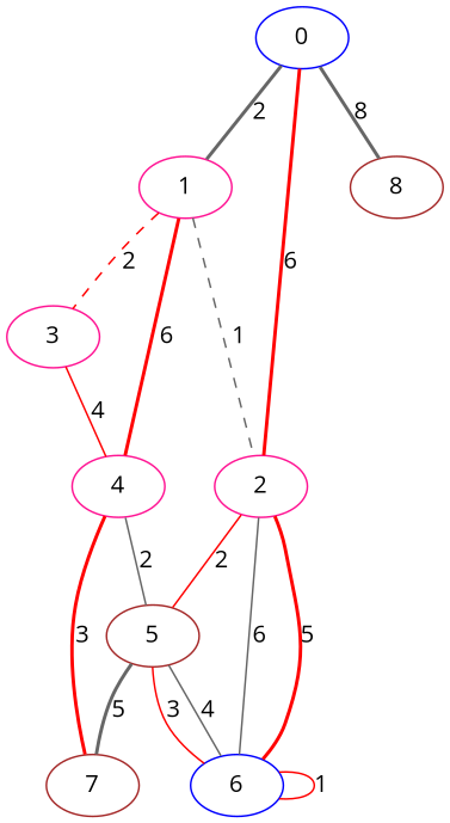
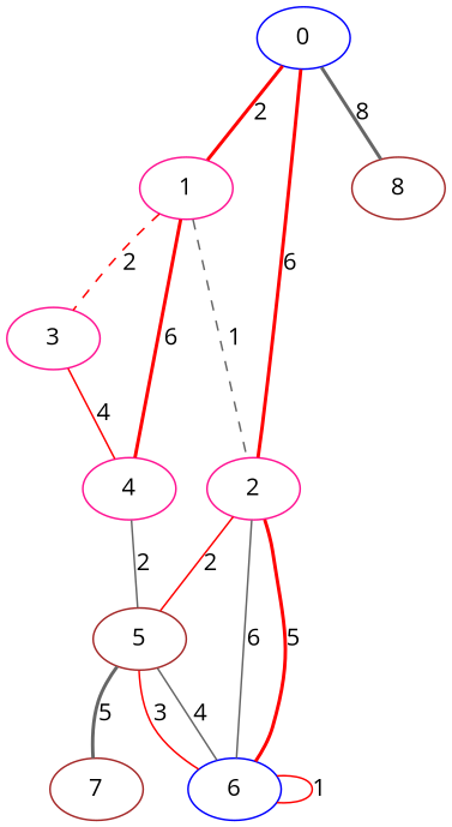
  graph {
    fontname="Open Sans"
    node [color=deeppink fontname="Open Sans" weight=1]
    edge [color=red fontname="Open Sans" style=bold]
    0 [color=blue]
    1
    2
    8 [color=brown weight=4]
    3
    4
    5 [color=brown]
    6 [color=blue weight=2]
    7 [color=brown]
-   0 -- 1 [color=gray40 label=2]
+   0 -- 1 [label=2]
    0 -- 2 [label=6]
    0 -- 8 [color=gray40 label=8]
    1 -- 2 [color=gray40 label=1 style=dashed]
    1 -- 3 [label=2 style=dashed]
    1 -- 4 [label=6]
    2 -- 5 [label=2 style=solid]
    2 -- 6 [label=5]
    2 -- 6 [color=gray40 label=6 style=solid]
    3 -- 4 [label=4 style=solid]
    4 -- 5 [color=gray40 label=2 style=solid]
-   4 -- 7 [label=3]
    5 -- 6 [label=3 style=solid]
    5 -- 6 [color=gray40 label=4 style=solid]
    5 -- 7 [color=gray40 label=5]
    6 -- 6 [label=1 style=solid]
  }
